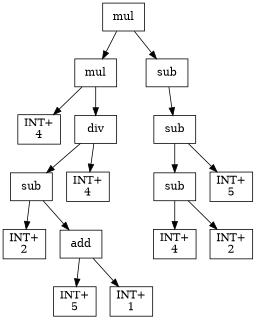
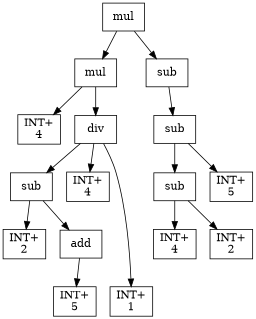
  digraph {
    fontname="DejaVu Serif"
    node [fontname="DejaVu Serif" shape=box]
    edge [fontname="DejaVu Serif"]
    n1 [label=mul]
    n2 [label=mul]
    n3 [label=sub]
    n4 [label="INT+\n4"]
    n5 [label=div]
    n6 [label=sub]
    n7 [label=sub]
    n8 [label="INT+\n4"]
    n9 [label="INT+\n2"]
    n10 [label=add]
    n11 [label="INT+\n5"]
    n12 [label="INT+\n1"]
    n13 [label=sub]
    n14 [label="INT+\n5"]
    n15 [label="INT+\n4"]
    n16 [label="INT+\n2"]
    n1 -> n2
    n1 -> n3
    n2 -> n4
    n2 -> n5
    n3 -> n6
    n5 -> n7
    n5 -> n8
    n6 -> n13
    n6 -> n14
    n7 -> n9
    n7 -> n10
    n10 -> n11
-   n10 -> n12
+   n5 -> n12
    n13 -> n15
    n13 -> n16
  }
